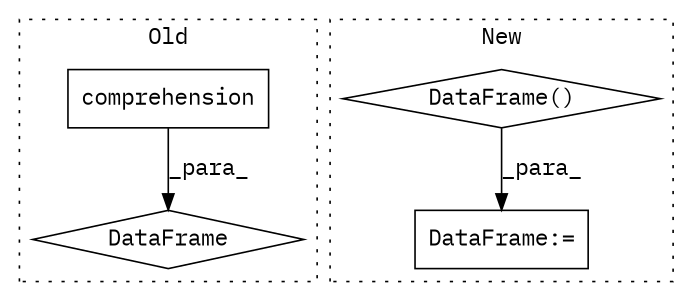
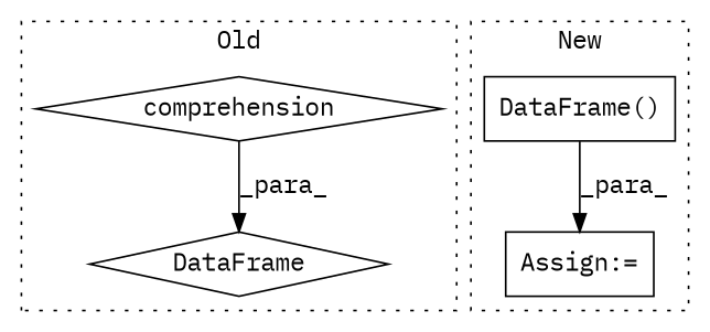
  digraph {
    fontname="IBM Plex Mono"
    node [fontname="IBM Plex Mono" l=3 shape=diamond]
    edge [fontname="IBM Plex Mono"]
    n1 [a=106 l=55 label=DataFrame s=814]
-   n2 [a=45 label=comprehension s=832 shape=box]
-   n3 [a=75 l=14 label="DataFrame()" s=595]
-   n4 [a=68 label="DataFrame:=" s=592 shape=box]
+   n2 [a=45 label=comprehension s=832]
+   n3 [a=75 l=14 label="DataFrame()" s=595 shape=box]
+   n4 [a=68 label="Assign:=" s=592 shape=box]
    subgraph cluster_1 {
      label=Old
      style=dotted
      n1
      n2
    }
    subgraph cluster_2 {
      label=New
      style=dotted
      n3
      n4
    }
    n2 -> n1 [label=_para_]
    n3 -> n4 [label=_para_]
  }
